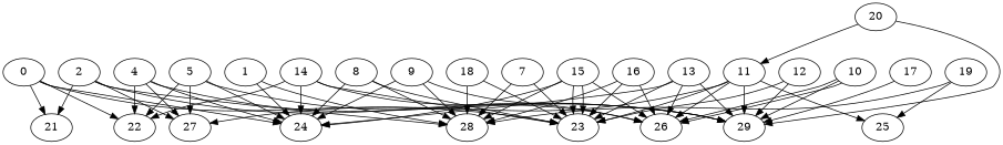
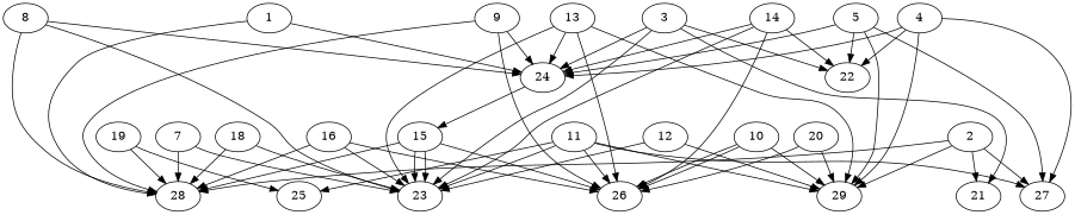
  digraph {
    node [alpha=0.12]
    1 [expect_size=5643264]
    24 [alpha=0.16 expect_size=38156288]
    28 [expect_size=39502848]
    2 [alpha=0.01 expect_size=11696128]
    21 [alpha=0.19 expect_size=39805952]
    27 [alpha=0.03 expect_size=44683264]
    29 [alpha=0.08 expect_size=46956544]
-   3 [expect_size=9526272 label=0]
+   3 [expect_size=9526272]
    22 [alpha=0.20 expect_size=37101568]
    23 [alpha=0.02 expect_size=49696768]
    4 [alpha=0.00 expect_size=32208896]
    5 [alpha=0.13 expect_size=44342272]
    7 [alpha=0.04 expect_size=20278272]
    8 [alpha=0.02 expect_size=21028864]
    9 [alpha=0.03 expect_size=24338432]
    26 [alpha=0.02 expect_size=28993536]
    10 [expect_size=39229440]
    11 [alpha=0.19 expect_size=31771648]
    25 [alpha=0.06 expect_size=43128832]
    12 [alpha=0.05 expect_size=12774400]
    13 [alpha=0.15 expect_size=14968832]
    14 [alpha=0.02 expect_size=44229632]
    15 [alpha=0.14 expect_size=44450816]
    16 [alpha=0.07 expect_size=27197440]
-   17 [alpha=0.18 expect_size=38586368]
    18 [alpha=0.03 expect_size=47218688]
    19 [alpha=0.04 expect_size=51610624]
    20 [alpha=0.01 expect_size=12639232]
    1 -> 24
    1 -> 28
    2 -> 28
    2 -> 21
    2 -> 27
    2 -> 29
    3 -> 24
    3 -> 21
    3 -> 22
    3 -> 23
    4 -> 24
    4 -> 27
    4 -> 29
    4 -> 22
    5 -> 24
    5 -> 27
    5 -> 29
    5 -> 22
    7 -> 28
    7 -> 23
    8 -> 24
    8 -> 28
    8 -> 23
    9 -> 24
    9 -> 28
    9 -> 26
    10 -> 29
    10 -> 26
    10 -> 26
    11 -> 27
    11 -> 29
    11 -> 23
    11 -> 26
    11 -> 25
    12 -> 29
    12 -> 23
    13 -> 24
    13 -> 29
    13 -> 23
    13 -> 26
    14 -> 24
    14 -> 22
    14 -> 23
    14 -> 26
-   15 -> 24
+   24 -> 15
    15 -> 28
    15 -> 23
    15 -> 23
    15 -> 26
    16 -> 28
    16 -> 23
    16 -> 26
-   17 -> 29
    18 -> 28
    18 -> 23
    19 -> 28
    19 -> 25
    20 -> 29
-   20 -> 11
+   20 -> 26
  }
